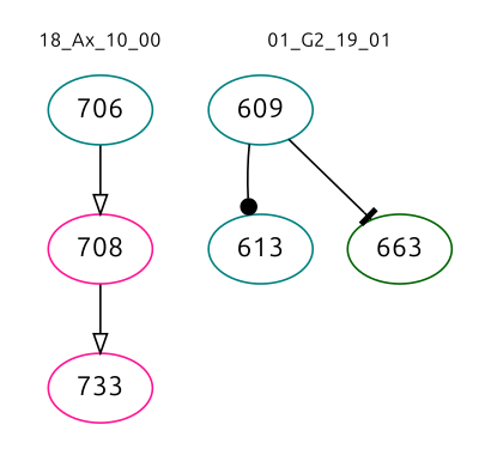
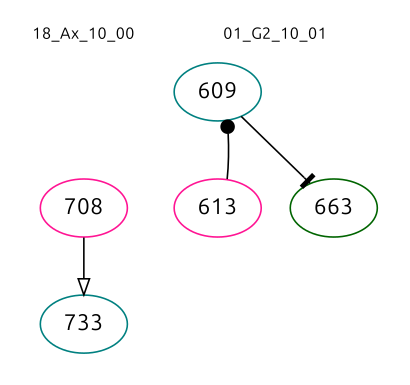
  digraph {
    fontname=Ubuntu
    node [color=teal fontname=Ubuntu]
    edge [arrowhead=onormal color=black fontname=Ubuntu]
-   n1 [label=706]
    n2 [color=deeppink label=708]
-   n3 [color=deeppink label=733]
+   n3 [label=733]
    n4 [label=609]
-   n5 [label=613]
+   n5 [color=deeppink label=613]
    n6 [color=darkgreen label=663]
    subgraph cluster_1 {
      color=white
      fontsize=10
      label="18_Ax_10_00"
-     n1
      n2
      n3
    }
    subgraph cluster_2 {
      color=white
      fontsize=10
-     label="01_G2_19_01"
+     label="01_G2_10_01"
      n4
      n5
      n6
    }
-   n1 -> n2
    n2 -> n3
-   n4 -> n5 [arrowhead=dot]
+   n5 -> n4 [arrowhead=dot]
    n4 -> n6 [arrowhead=tee]
  }
